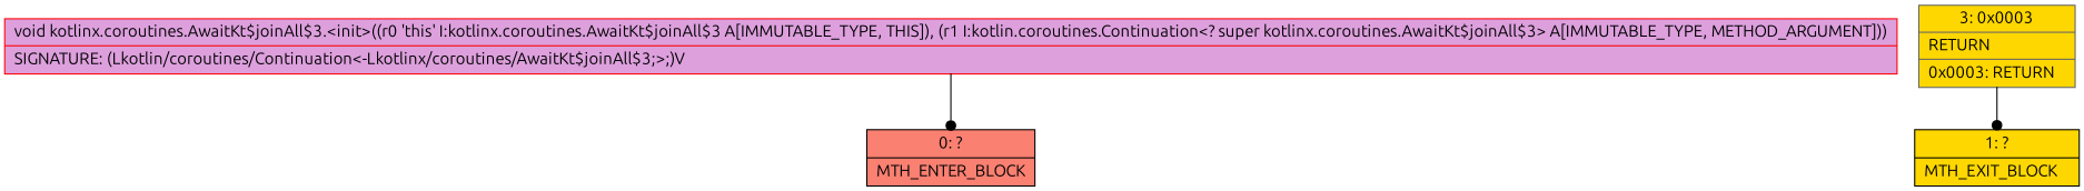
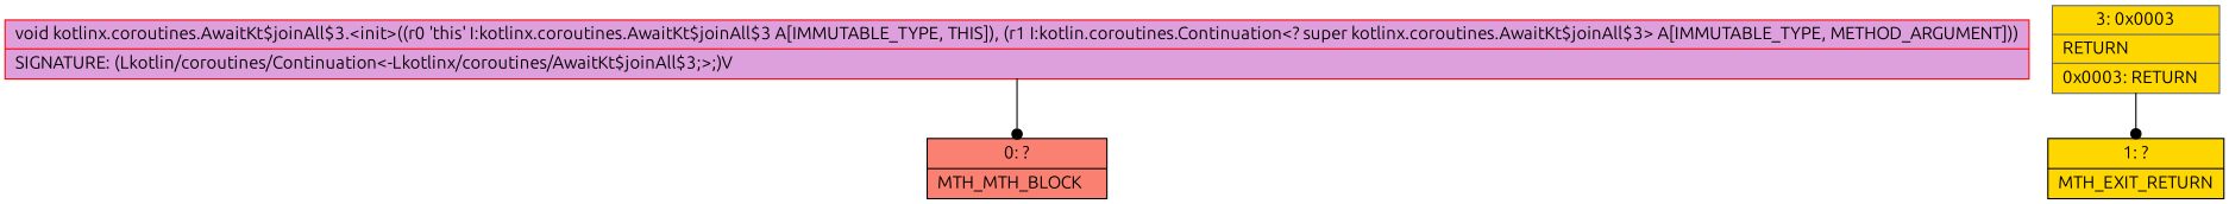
  digraph {
    fontname=Ubuntu
    node [color=black fillcolor=gold fontname=Ubuntu shape=record style=filled]
    edge [arrowhead=dot fontname=Ubuntu]
-   n1 [fillcolor=salmon label="{0\:\ ?|MTH_ENTER_BLOCK\l}"]
+   n1 [fillcolor=salmon label="{0\:\ ?|MTH_MTH_BLOCK\l}"]
    n2 [color=gray40 label="{3\:\ 0x0003|RETURN\l|0x0003: RETURN   \l}"]
-   n3 [label="{1\:\ ?|MTH_EXIT_BLOCK\l}"]
+   n3 [label="{1\:\ ?|MTH_EXIT_RETURN\l}"]
    n4 [color=red fillcolor=plum label="{void kotlinx.coroutines.AwaitKt$joinAll$3.\<init\>((r0 'this' I:kotlinx.coroutines.AwaitKt$joinAll$3 A[IMMUTABLE_TYPE, THIS]), (r1 I:kotlin.coroutines.Continuation\<? super kotlinx.coroutines.AwaitKt$joinAll$3\> A[IMMUTABLE_TYPE, METHOD_ARGUMENT]))  | SIGNATURE: (Lkotlin\/coroutines\/Continuation\<\-Lkotlinx\/coroutines\/AwaitKt$joinAll$3;\>;)V\l}"]
    n2 -> n3
    n4 -> n1
  }
